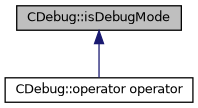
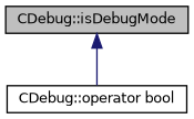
  digraph {
    rankdir=TB
    node [color=black fontname=Helvetica fontsize=10 shape=record style=filled]
    n1 [fillcolor=grey75 fontcolor=black height=0.2 label="CDebug::isDebugMode" width=0.4]
-   n2 [fillcolor=white height=0.2 label="CDebug::operator operator" width=0.4]
+   n2 [fillcolor=white height=0.2 label="CDebug::operator bool" width=0.4]
    n1 -> n2 [color=midnightblue dir=back fontname=Helvetica fontsize=10 labelfontname=Helvetica labelfontsize=10 style=solid]
  }
